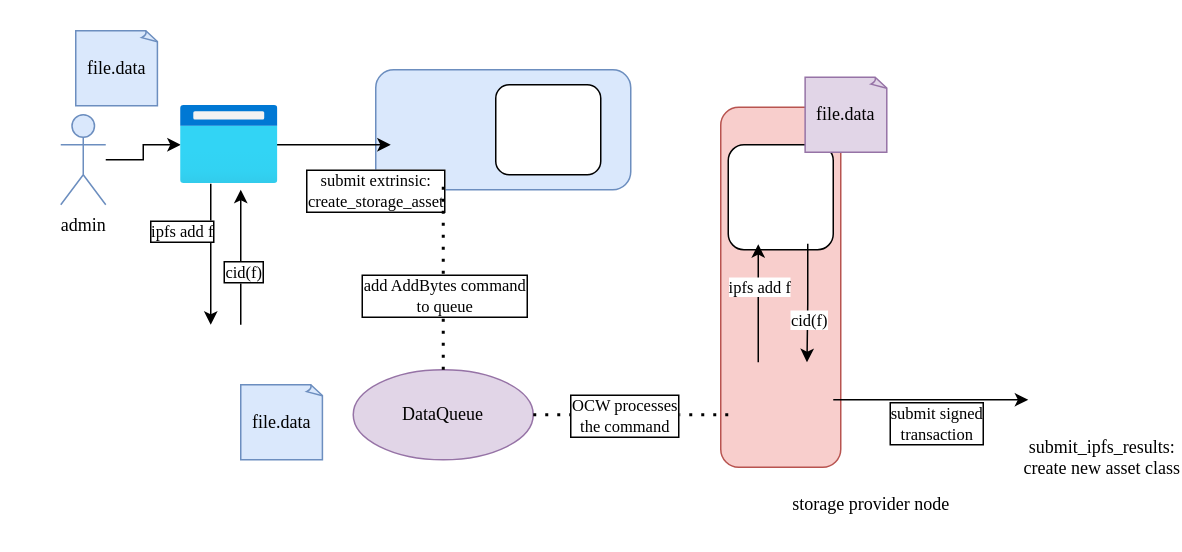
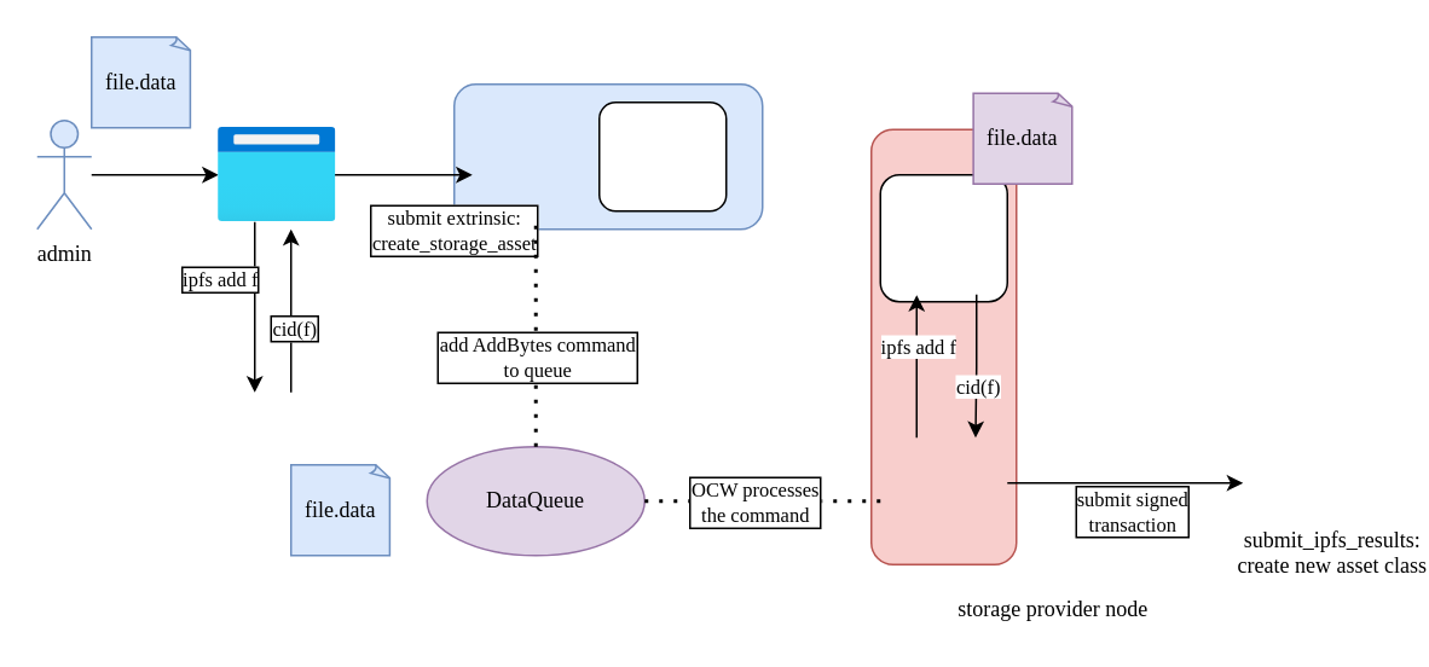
  <mxCell id="0" />
  <mxCell id="1" parent="0" />
  <mxCell id="2" value="" style="rounded=1;whiteSpace=wrap;html=1;fillColor=#dae8fc;strokeColor=#6c8ebf;fontFamily=Verdana;" vertex="1" parent="1"><mxGeometry x="250" y="46" width="170" height="80" as="geometry" /></mxCell>
  <mxCell id="3" value="" style="rounded=1;whiteSpace=wrap;html=1;fillColor=#f8cecc;strokeColor=#b85450;fontFamily=Verdana;" vertex="1" parent="1"><mxGeometry x="480" y="71" width="80" height="240" as="geometry" /></mxCell>
  <mxCell id="4" value="" style="rounded=1;whiteSpace=wrap;html=1;fontFamily=Verdana;" vertex="1" parent="1"><mxGeometry x="485" y="96" width="70" height="70" as="geometry" /></mxCell>
  <mxCell id="5" value="" style="edgeStyle=orthogonalEdgeStyle;rounded=0;orthogonalLoop=1;jettySize=auto;html=1;fontFamily=Verdana;" edge="1" parent="1" source="6" target="18"><mxGeometry relative="1" as="geometry" /></mxCell>
- <mxCell id="6" value="admin" style="shape=umlActor;verticalLabelPosition=bottom;verticalAlign=top;html=1;outlineConnect=0;fillColor=#dae8fc;strokeColor=#6c8ebf;fontFamily=Verdana;" vertex="1" parent="1"><mxGeometry x="40" y="76" width="30" height="60" as="geometry" /></mxCell>
+ <mxCell id="6" value="admin" style="shape=umlActor;verticalLabelPosition=bottom;verticalAlign=top;html=1;outlineConnect=0;fillColor=#dae8fc;strokeColor=#6c8ebf;fontFamily=Verdana;" vertex="1" parent="1"><mxGeometry x="20" y="66" width="30" height="60" as="geometry" /></mxCell>
  <mxCell id="7" style="edgeStyle=orthogonalEdgeStyle;rounded=0;orthogonalLoop=1;jettySize=auto;html=1;fontFamily=Verdana;" edge="1" parent="1" source="28"><mxGeometry relative="1" as="geometry"><mxPoint x="160" y="126" as="targetPoint" /><Array as="points"><mxPoint x="160" y="126" /></Array></mxGeometry></mxCell>
  <mxCell id="8" value="cid(f)" style="edgeLabel;html=1;align=center;verticalAlign=middle;resizable=0;points=[];fontFamily=Verdana;labelBorderColor=default;" vertex="1" connectable="0" parent="7"><mxGeometry x="-0.197" y="-1" relative="1" as="geometry"><mxPoint as="offset" /></mxGeometry></mxCell>
  <mxCell id="9" value="" style="shape=image;verticalLabelPosition=bottom;verticalAlign=top;imageAspect=0;image=https://upload.wikimedia.org/wikipedia/commons/1/18/Ipfs-logo-1024-ice-text.png;fontFamily=Verdana;" vertex="1" parent="1"><mxGeometry x="485" y="99.75" width="72.5" height="62.5" as="geometry" /></mxCell>
  <mxCell id="10" value="" style="edgeStyle=orthogonalEdgeStyle;rounded=0;orthogonalLoop=1;jettySize=auto;html=1;fontFamily=Verdana;" edge="1" parent="1" source="12" target="9"><mxGeometry relative="1" as="geometry"><Array as="points"><mxPoint x="505" y="186" /><mxPoint x="505" y="186" /></Array></mxGeometry></mxCell>
  <mxCell id="11" value="ipfs add f" style="edgeLabel;html=1;align=center;verticalAlign=middle;resizable=0;points=[];fontFamily=Verdana;" vertex="1" connectable="0" parent="10"><mxGeometry x="0.288" relative="1" as="geometry"><mxPoint as="offset" /></mxGeometry></mxCell>
  <mxCell id="12" value="" style="shape=image;verticalLabelPosition=bottom;verticalAlign=top;imageAspect=0;image=https://cdn-images-1.medium.com/max/960/1*OQP5QAtLtrVCtNCKwB6GkQ.png;fontFamily=Verdana;" vertex="1" parent="1"><mxGeometry x="485" y="241" width="70" height="70" as="geometry" /></mxCell>
  <mxCell id="13" value="file.data" style="whiteSpace=wrap;html=1;shape=mxgraph.basic.document;fillColor=#dae8fc;strokeColor=#6c8ebf;fontFamily=Verdana;" vertex="1" parent="1"><mxGeometry x="50" y="20" width="55" height="50" as="geometry" /></mxCell>
  <mxCell id="14" style="edgeStyle=orthogonalEdgeStyle;rounded=0;orthogonalLoop=1;jettySize=auto;html=1;fontFamily=Verdana;" edge="1" parent="1" source="18" target="28"><mxGeometry relative="1" as="geometry"><Array as="points"><mxPoint x="140" y="176" /><mxPoint x="140" y="176" /></Array></mxGeometry></mxCell>
  <mxCell id="15" value="ipfs add f" style="edgeLabel;html=1;align=center;verticalAlign=middle;resizable=0;points=[];fontFamily=Verdana;labelBorderColor=default;" vertex="1" connectable="0" parent="14"><mxGeometry x="-0.34" y="1" relative="1" as="geometry"><mxPoint x="-21" as="offset" /></mxGeometry></mxCell>
  <mxCell id="16" style="edgeStyle=orthogonalEdgeStyle;rounded=0;orthogonalLoop=1;jettySize=auto;html=1;exitX=0.923;exitY=0.5;exitDx=0;exitDy=0;exitPerimeter=0;fontFamily=Verdana;" edge="1" parent="1" source="18" target="21"><mxGeometry relative="1" as="geometry"><mxPoint x="295" y="190" as="sourcePoint" /><Array as="points"><mxPoint x="295" y="96" /></Array></mxGeometry></mxCell>
  <mxCell id="17" value="&lt;div&gt;submit extrinsic:&lt;/div&gt;&lt;div&gt;create_storage_asset&lt;br&gt;&lt;/div&gt;" style="edgeLabel;html=1;align=center;verticalAlign=middle;resizable=0;points=[];fontFamily=Verdana;labelBorderColor=default;" vertex="1" connectable="0" parent="16"><mxGeometry x="-0.266" relative="1" as="geometry"><mxPoint x="41" y="30" as="offset" /></mxGeometry></mxCell>
  <mxCell id="18" value="" style="aspect=fixed;html=1;points=[];align=center;image;fontSize=12;image=img/lib/azure2/general/Browser.svg;fontFamily=Verdana;" vertex="1" parent="1"><mxGeometry x="120" y="70" width="65" height="52" as="geometry" /></mxCell>
  <mxCell id="19" value="" style="rounded=1;whiteSpace=wrap;html=1;fontFamily=Verdana;" vertex="1" parent="1"><mxGeometry x="330" y="56" width="70" height="60" as="geometry" /></mxCell>
  <mxCell id="20" value="" style="shape=image;verticalLabelPosition=bottom;verticalAlign=top;imageAspect=0;image=https://upload.wikimedia.org/wikipedia/commons/1/18/Ipfs-logo-1024-ice-text.png;fontFamily=Verdana;" vertex="1" parent="1"><mxGeometry x="340" y="61" width="50" height="55" as="geometry" /></mxCell>
  <mxCell id="21" value="" style="shape=image;verticalLabelPosition=bottom;verticalAlign=top;imageAspect=0;image=https://cdn-images-1.medium.com/max/960/1*OQP5QAtLtrVCtNCKwB6GkQ.png;fontFamily=Verdana;" vertex="1" parent="1"><mxGeometry x="260" y="51" width="70" height="70" as="geometry" /></mxCell>
  <mxCell id="22" value="DataQueue" style="ellipse;whiteSpace=wrap;html=1;fillColor=#e1d5e7;strokeColor=#9673a6;fontFamily=Verdana;" vertex="1" parent="1"><mxGeometry x="235" y="246" width="120" height="60" as="geometry" /></mxCell>
  <mxCell id="23" value="" style="endArrow=none;dashed=1;html=1;dashPattern=1 3;strokeWidth=2;rounded=0;exitX=0.5;exitY=0;exitDx=0;exitDy=0;entryX=0.5;entryY=1;entryDx=0;entryDy=0;fontFamily=Verdana;" edge="1" parent="1" source="22" target="21"><mxGeometry width="50" height="50" relative="1" as="geometry"><mxPoint x="330" y="146" as="sourcePoint" /><mxPoint x="380" y="96" as="targetPoint" /></mxGeometry></mxCell>
  <mxCell id="24" value="&lt;div&gt;add AddBytes command&lt;/div&gt;&lt;div&gt;to queue&lt;br&gt;&lt;/div&gt;" style="edgeLabel;html=1;align=center;verticalAlign=middle;resizable=0;points=[];fontFamily=Verdana;labelBorderColor=default;" vertex="1" connectable="0" parent="23"><mxGeometry x="0.312" y="1" relative="1" as="geometry"><mxPoint x="1" y="32" as="offset" /></mxGeometry></mxCell>
  <mxCell id="25" value="" style="endArrow=none;dashed=1;html=1;dashPattern=1 3;strokeWidth=2;rounded=0;exitX=1;exitY=0.5;exitDx=0;exitDy=0;fontFamily=Verdana;" edge="1" parent="1" source="22" target="12"><mxGeometry width="50" height="50" relative="1" as="geometry"><mxPoint x="305" y="256" as="sourcePoint" /><mxPoint x="305" y="131" as="targetPoint" /></mxGeometry></mxCell>
  <mxCell id="26" value="&lt;div&gt;OCW processes &lt;br&gt;&lt;/div&gt;&lt;div&gt;the command&lt;/div&gt;" style="edgeLabel;html=1;align=center;verticalAlign=middle;resizable=0;points=[];fontFamily=Verdana;labelBorderColor=default;" vertex="1" connectable="0" parent="25"><mxGeometry x="-0.657" relative="1" as="geometry"><mxPoint x="38" as="offset" /></mxGeometry></mxCell>
  <mxCell id="27" value="file.data" style="whiteSpace=wrap;html=1;shape=mxgraph.basic.document;fillColor=#dae8fc;strokeColor=#6c8ebf;fontFamily=Verdana;" vertex="1" parent="1"><mxGeometry x="160" y="256" width="55" height="50" as="geometry" /></mxCell>
  <mxCell id="28" value="" style="shape=image;verticalLabelPosition=bottom;verticalAlign=top;imageAspect=0;image=https://upload.wikimedia.org/wikipedia/commons/1/18/Ipfs-logo-1024-ice-text.png;fontFamily=Verdana;" vertex="1" parent="1"><mxGeometry x="117.5" y="216" width="70" height="60" as="geometry" /></mxCell>
  <mxCell id="29" value="" style="edgeStyle=orthogonalEdgeStyle;rounded=0;orthogonalLoop=1;jettySize=auto;html=1;entryX=0.75;entryY=0;entryDx=0;entryDy=0;fontFamily=Verdana;" edge="1" parent="1" target="12"><mxGeometry relative="1" as="geometry"><mxPoint x="538" y="162" as="sourcePoint" /><mxPoint x="515" y="168.5" as="targetPoint" /><Array as="points"><mxPoint x="538" y="162" /><mxPoint x="538" y="202" /><mxPoint x="537" y="202" /></Array></mxGeometry></mxCell>
  <mxCell id="30" value="cid(f)" style="edgeLabel;html=1;align=center;verticalAlign=middle;resizable=0;points=[];fontFamily=Verdana;" vertex="1" connectable="0" parent="29"><mxGeometry x="0.255" y="1" relative="1" as="geometry"><mxPoint as="offset" /></mxGeometry></mxCell>
  <mxCell id="31" style="edgeStyle=orthogonalEdgeStyle;rounded=0;orthogonalLoop=1;jettySize=auto;html=1;fontFamily=Verdana;" edge="1" parent="1" source="12"><mxGeometry relative="1" as="geometry"><mxPoint x="685" y="266" as="targetPoint" /><Array as="points"><mxPoint x="655" y="266" /><mxPoint x="655" y="266" /></Array></mxGeometry></mxCell>
  <mxCell id="32" value="&lt;div&gt;submit signed&lt;/div&gt;&lt;div&gt;transaction&lt;br&gt;&lt;/div&gt;" style="edgeLabel;html=1;align=center;verticalAlign=middle;resizable=0;points=[];fontFamily=Verdana;labelBorderColor=default;" vertex="1" connectable="0" parent="31"><mxGeometry x="-0.588" y="1" relative="1" as="geometry"><mxPoint x="41" y="16" as="offset" /></mxGeometry></mxCell>
  <mxCell id="33" value="file.data" style="whiteSpace=wrap;html=1;shape=mxgraph.basic.document;fillColor=#e1d5e7;strokeColor=#9673a6;fontFamily=Verdana;" vertex="1" parent="1"><mxGeometry x="536.25" y="51" width="55" height="50" as="geometry" /></mxCell>
  <mxCell id="34" value="storage provider node" style="text;html=1;align=center;verticalAlign=middle;resizable=0;points=[];autosize=1;strokeColor=none;fillColor=none;fontFamily=Verdana;" vertex="1" parent="1"><mxGeometry x="500" y="326" width="160" height="20" as="geometry" /></mxCell>
  <mxCell id="35" value="&lt;div&gt;submit_ipfs_results: &lt;br&gt;&lt;/div&gt;&lt;div&gt;create new asset class&lt;br&gt;&lt;/div&gt;" style="shape=image;html=1;verticalAlign=top;verticalLabelPosition=bottom;labelBackgroundColor=#ffffff;imageAspect=0;aspect=fixed;image=https://cdn0.iconfinder.com/data/icons/business-collection-2027/59/coin-1-128.png;fontFamily=Verdana;rotation=0;" vertex="1" parent="1"><mxGeometry x="715" y="246" width="38" height="38" as="geometry" /></mxCell>
